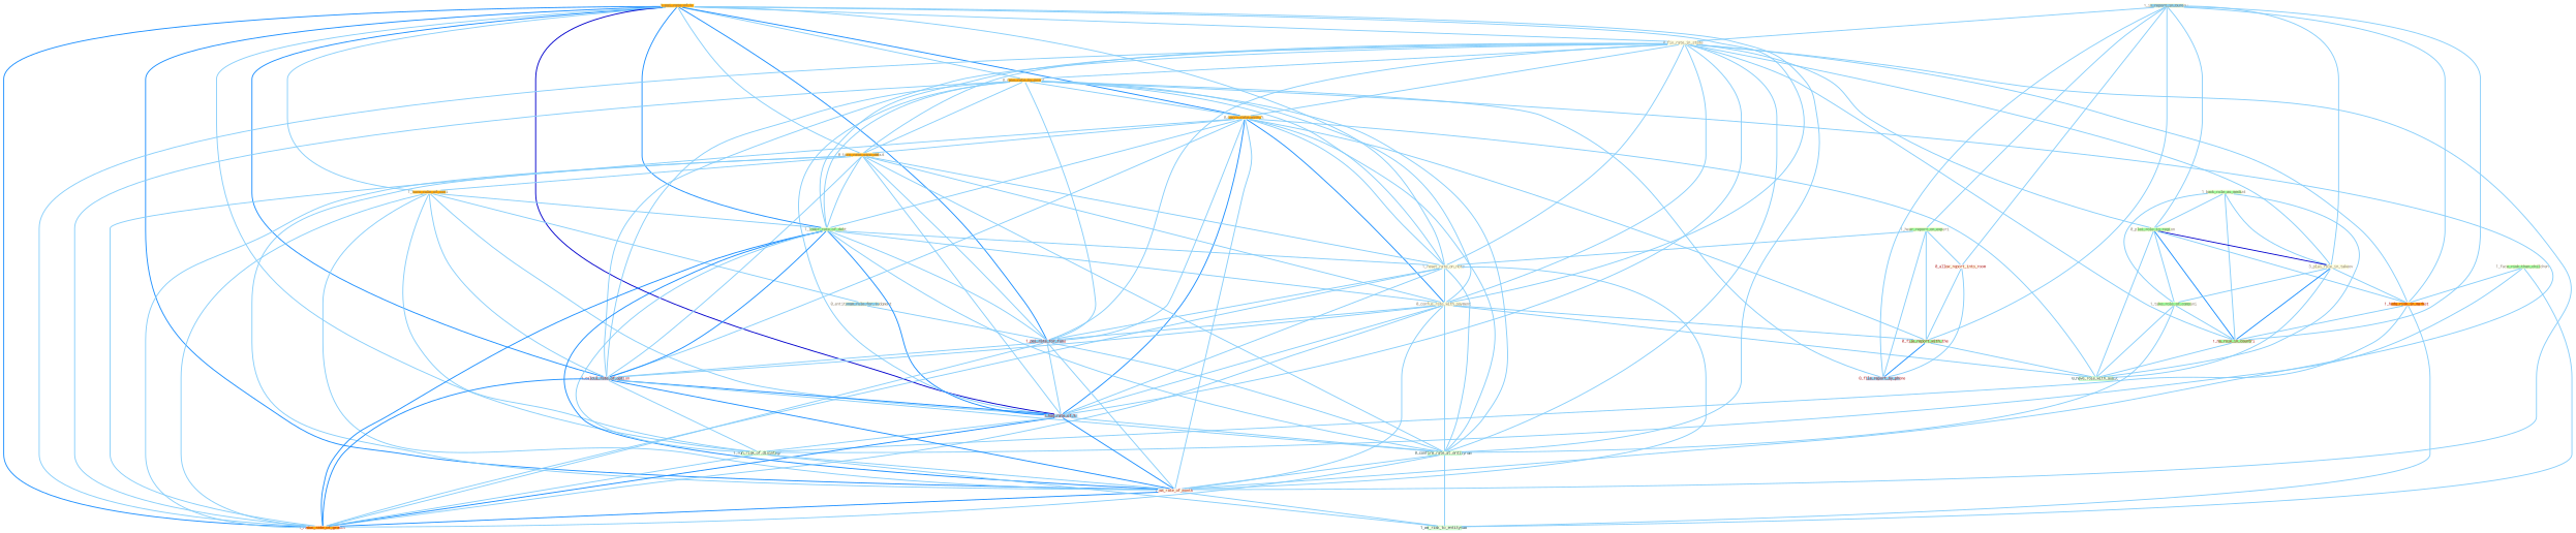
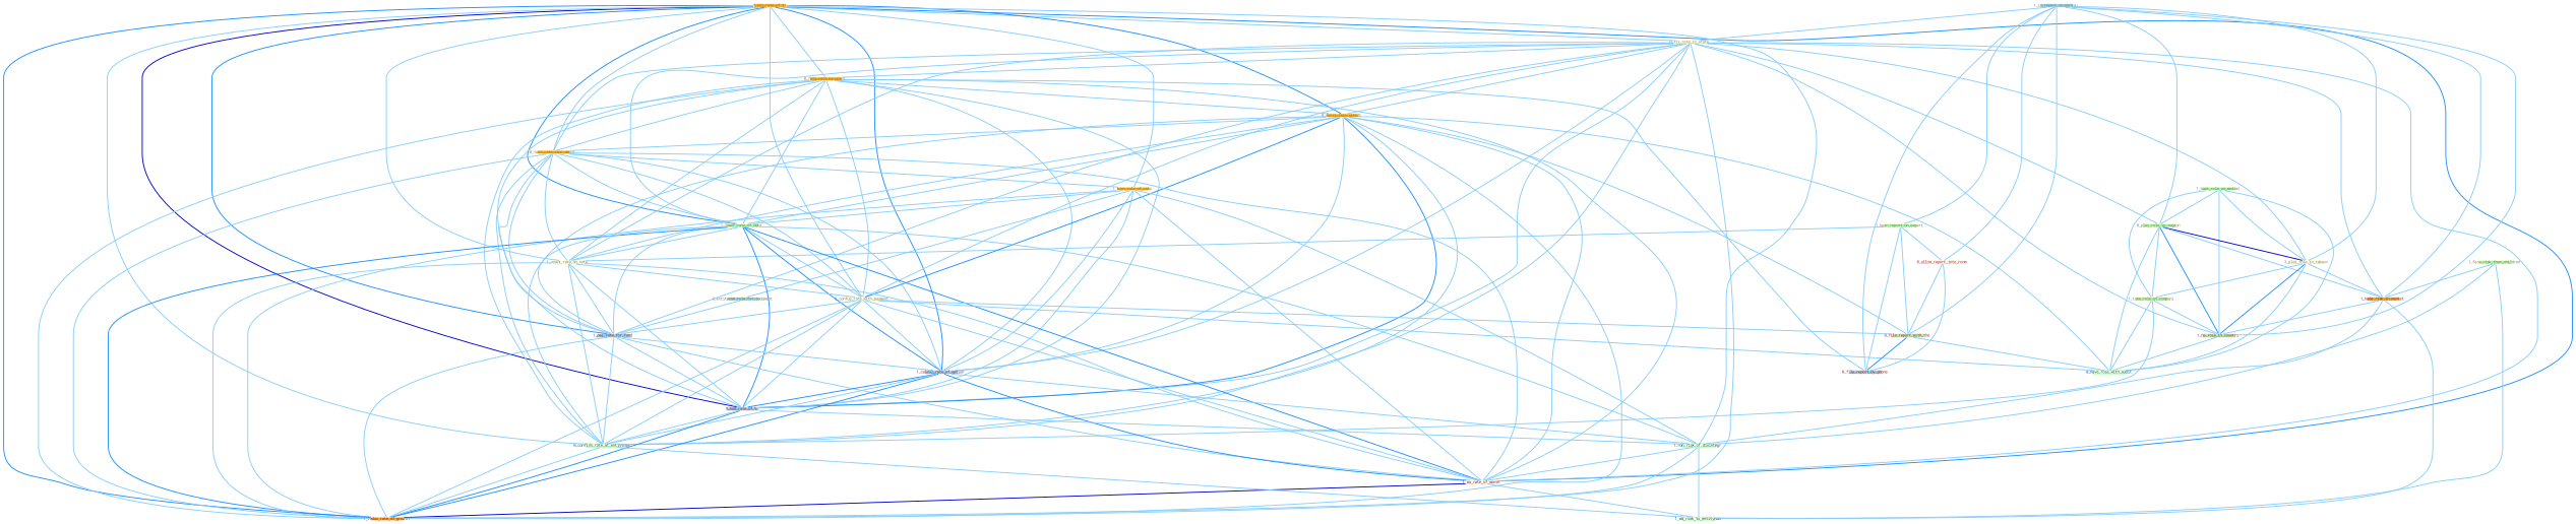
  graph {
    fontname="Roboto Mono"
    node [color="#ffffe0" fillcolor=lightyellow fixedsize=true fontcolor="#8b7d6b" fontname="Roboto Mono" fontsize=4 shape=polygon style=filled]
    edge [color="#87cefa" fontname="Roboto Mono" w=1]
    "1_pai_rate_of_% " [fillcolor=orange height=.06 width=.5]
    "1_is_report_in_bureau " [fillcolor=skyblue height=.06 width=.5]
    "1_hear_report_on_experi " [fillcolor=palegreen height=.06 width=.5]
    "1_back_role_as_mediat " [fillcolor=palegreen height=.06 width=.5]
    "0_fix_rate_in_state " [height=.06 width=.5]
    "0_rais_rate_by_point " [fillcolor=orange height=.06 width=.5]
    "0_carri_rate_with_% " [fillcolor=orange height=.06 width=.5]
    "1_face_risk_than_children " [fillcolor=palegreen height=.06 width=.5]
    "0_turn_rate_sinc_debut " [fillcolor=orange height=.06 width=.5]
    "0_plai_role_in_region " [fillcolor=palegreen height=.06 width=.5]
    n11 [height=.06 label="3_plai_role_in_takeov" width=.5]
    "1_turn_rule_of_citi " [fillcolor=orange height=.06 width=.5]
    "0_entitynam_rule_for_judgment " [fillcolor=skyblue height=.06 width=.5]
    "1_take_role_at_compani " [fillcolor=palegreen height=.06 width=.5]
    "1_lower_rate_of_debt " [fillcolor=palegreen height=.06 width=.5]
    "1_reset_rate_on_note " [height=.06 width=.5]
    "0_confus_rate_with_payment " [height=.06 width=.5]
    "1_pai_rate_for_fund " [color="#fff0f5" fillcolor=skyblue fontcolor="#b22222" height=.06 width=.5]
    "0_allow_report_into_room " [color="#fff0f5" fontcolor="#b22222" height=.06 width=.5]
    "1_hedg_risk_in_market " [color="#fff0f5" fillcolor=orange fontcolor="#b22222" height=.06 width=.5]
    "1_ha_role_in_countri " [color="#fff0f5" fillcolor=palegreen fontcolor="#b22222" height=.06 width=.5]
    "0_file_report_with_the " [color="#fff0f5" fillcolor=palegreen fontcolor="#b22222" height=.06 width=.5]
    "1_calcul_rate_of_option " [color="#fff0f5" fillcolor=skyblue fontcolor="#b22222" height=.06 width=.5]
    "1_had_rate_of_% " [color="#fff0f5" fillcolor=skyblue fontcolor="#b22222" height=.06 width=.5]
    "0_file_report_by_phone " [color="#fff0f5" fillcolor=skyblue fontcolor="#b22222" height=.06 width=.5]
    "1_wa_rate_of_month " [color="#fff0f5" fontcolor="#b22222" height=.06 width=.5]
    "1_reduc_rate_of_growth " [color="#fff0f5" fillcolor=orange fontcolor="#b22222" height=.06 width=.5]
    "0_confirm_rate_at_entitynam " [color="#BDFCC9" fontcolor="#2f4f4f" height=.06 width=.5]
    "1_run_risk_of_disintegr " [color="#BDFCC9" fontcolor="#2f4f4f" height=.06 width=.5]
    "0_have_role_with_audit " [color="#BDFCC9" fontcolor="#2f4f4f" height=.06 width=.5]
    "1_wa_risk_to_entitynam " [color="#BDFCC9" fontcolor="#2f4f4f" height=.06 width=.5]
    subgraph sub_1 {
      "1_pai_rate_of_% "
      "1_is_report_in_bureau "
      "1_hear_report_on_experi "
      "1_back_role_as_mediat "
      "0_fix_rate_in_state "
      "0_rais_rate_by_point "
      "0_carri_rate_with_% "
      "1_face_risk_than_children "
      "0_turn_rate_sinc_debut "
      "0_plai_role_in_region "
      n11
      "1_turn_rule_of_citi "
      "0_entitynam_rule_for_judgment "
      "1_take_role_at_compani "
      "1_lower_rate_of_debt "
      "1_reset_rate_on_note "
      "0_confus_rate_with_payment "
    }
    subgraph sub_2 {
      "1_pai_rate_for_fund "
      "0_allow_report_into_room "
      "1_hedg_risk_in_market "
      "1_ha_role_in_countri "
      "0_file_report_with_the "
      "1_calcul_rate_of_option "
      "1_had_rate_of_% "
      "0_file_report_by_phone "
      "1_wa_rate_of_month "
      "1_reduc_rate_of_growth "
    }
    "1_pai_rate_of_% " -- "0_fix_rate_in_state "
    "1_pai_rate_of_% " -- "0_rais_rate_by_point "
    "1_pai_rate_of_% " -- "0_carri_rate_with_% " [color="#1e90ff" w=2]
    "1_pai_rate_of_% " -- "0_turn_rate_sinc_debut "
    "1_pai_rate_of_% " -- "1_turn_rule_of_citi "
    "1_pai_rate_of_% " -- "1_lower_rate_of_debt " [color="#1e90ff" w=2]
    "1_pai_rate_of_% " -- "1_reset_rate_on_note "
    "1_pai_rate_of_% " -- "0_confus_rate_with_payment "
    "1_pai_rate_of_% " -- "1_pai_rate_for_fund " [color="#1e90ff" w=2]
    "1_pai_rate_of_% " -- "1_calcul_rate_of_option " [color="#1e90ff" w=2]
    "1_pai_rate_of_% " -- "1_had_rate_of_% " [color="#0000cd" w=3]
    "1_pai_rate_of_% " -- "1_wa_rate_of_month " [color="#1e90ff" w=2]
    "1_pai_rate_of_% " -- "1_reduc_rate_of_growth " [color="#1e90ff" w=2]
    "1_pai_rate_of_% " -- "0_confirm_rate_at_entitynam "
    "1_pai_rate_of_% " -- "1_run_risk_of_disintegr "
    "1_is_report_in_bureau " -- "1_hear_report_on_experi "
    "1_is_report_in_bureau " -- "0_fix_rate_in_state "
    "1_is_report_in_bureau " -- "0_plai_role_in_region "
    "1_is_report_in_bureau " -- n11
    "1_is_report_in_bureau " -- "0_allow_report_into_room "
    "1_is_report_in_bureau " -- "1_hedg_risk_in_market "
    "1_is_report_in_bureau " -- "1_ha_role_in_countri "
    "1_is_report_in_bureau " -- "0_file_report_with_the "
    "1_is_report_in_bureau " -- "0_file_report_by_phone "
    "1_hear_report_on_experi " -- "1_reset_rate_on_note "
    "1_hear_report_on_experi " -- "0_allow_report_into_room "
    "1_hear_report_on_experi " -- "0_file_report_with_the "
    "1_hear_report_on_experi " -- "0_file_report_by_phone "
    "1_back_role_as_mediat " -- "0_plai_role_in_region "
    "1_back_role_as_mediat " -- n11
    "1_back_role_as_mediat " -- "1_take_role_at_compani "
    "1_back_role_as_mediat " -- "1_ha_role_in_countri "
    "1_back_role_as_mediat " -- "0_have_role_with_audit "
    "0_fix_rate_in_state " -- "0_rais_rate_by_point "
    "0_fix_rate_in_state " -- "0_carri_rate_with_% "
    "0_fix_rate_in_state " -- "0_turn_rate_sinc_debut "
    "0_fix_rate_in_state " -- "0_plai_role_in_region "
    "0_fix_rate_in_state " -- n11
    "0_fix_rate_in_state " -- "1_lower_rate_of_debt "
    "0_fix_rate_in_state " -- "1_reset_rate_on_note "
    "0_fix_rate_in_state " -- "0_confus_rate_with_payment "
    "0_fix_rate_in_state " -- "1_pai_rate_for_fund "
    "0_fix_rate_in_state " -- "1_hedg_risk_in_market "
    "0_fix_rate_in_state " -- "1_ha_role_in_countri "
    "0_fix_rate_in_state " -- "1_calcul_rate_of_option "
    "0_fix_rate_in_state " -- "1_had_rate_of_% "
    "0_fix_rate_in_state " -- "1_wa_rate_of_month "
    "0_fix_rate_in_state " -- "1_reduc_rate_of_growth "
    "0_fix_rate_in_state " -- "0_confirm_rate_at_entitynam "
    "0_rais_rate_by_point " -- "0_carri_rate_with_% "
    "0_rais_rate_by_point " -- "0_turn_rate_sinc_debut "
    "0_rais_rate_by_point " -- "1_lower_rate_of_debt "
    "0_rais_rate_by_point " -- "1_reset_rate_on_note "
    "0_rais_rate_by_point " -- "0_confus_rate_with_payment "
    "0_rais_rate_by_point " -- "1_pai_rate_for_fund "
    "0_rais_rate_by_point " -- "1_calcul_rate_of_option "
    "0_rais_rate_by_point " -- "1_had_rate_of_% "
    "0_rais_rate_by_point " -- "0_file_report_by_phone "
    "0_rais_rate_by_point " -- "1_wa_rate_of_month "
    "0_rais_rate_by_point " -- "1_reduc_rate_of_growth "
    "0_rais_rate_by_point " -- "0_confirm_rate_at_entitynam "
    "0_carri_rate_with_% " -- "0_turn_rate_sinc_debut "
    "0_carri_rate_with_% " -- "1_lower_rate_of_debt "
    "0_carri_rate_with_% " -- "1_reset_rate_on_note "
    "0_carri_rate_with_% " -- "0_confus_rate_with_payment " [color="#1e90ff" w=2]
    "0_carri_rate_with_% " -- "1_pai_rate_for_fund "
    "0_carri_rate_with_% " -- "0_file_report_with_the "
    "0_carri_rate_with_% " -- "1_calcul_rate_of_option "
    "0_carri_rate_with_% " -- "1_had_rate_of_% " [color="#1e90ff" w=2]
    "0_carri_rate_with_% " -- "1_wa_rate_of_month "
    "0_carri_rate_with_% " -- "1_reduc_rate_of_growth "
    "0_carri_rate_with_% " -- "0_confirm_rate_at_entitynam "
    "0_carri_rate_with_% " -- "0_have_role_with_audit "
    "1_face_risk_than_children " -- "1_hedg_risk_in_market "
    "1_face_risk_than_children " -- "1_run_risk_of_disintegr "
    "1_face_risk_than_children " -- "1_wa_risk_to_entitynam "
    "0_turn_rate_sinc_debut " -- "1_turn_rule_of_citi "
    "0_turn_rate_sinc_debut " -- "1_lower_rate_of_debt "
    "0_turn_rate_sinc_debut " -- "1_reset_rate_on_note "
    "0_turn_rate_sinc_debut " -- "0_confus_rate_with_payment "
    "0_turn_rate_sinc_debut " -- "1_pai_rate_for_fund "
    "0_turn_rate_sinc_debut " -- "1_calcul_rate_of_option "
    "0_turn_rate_sinc_debut " -- "1_had_rate_of_% "
    "0_turn_rate_sinc_debut " -- "1_wa_rate_of_month "
    "0_turn_rate_sinc_debut " -- "1_reduc_rate_of_growth "
    "0_turn_rate_sinc_debut " -- "0_confirm_rate_at_entitynam "
    "0_plai_role_in_region " -- n11 [color="#0000cd" w=3]
    "0_plai_role_in_region " -- "1_take_role_at_compani "
    "0_plai_role_in_region " -- "1_hedg_risk_in_market "
    "0_plai_role_in_region " -- "1_ha_role_in_countri " [color="#1e90ff" w=2]
    "0_plai_role_in_region " -- "0_have_role_with_audit "
    n11 -- "1_take_role_at_compani "
    n11 -- "1_hedg_risk_in_market "
    n11 -- "1_ha_role_in_countri " [color="#1e90ff" w=2]
    n11 -- "0_have_role_with_audit "
    "1_turn_rule_of_citi " -- "0_entitynam_rule_for_judgment "
    "1_turn_rule_of_citi " -- "1_lower_rate_of_debt "
    "1_turn_rule_of_citi " -- "1_calcul_rate_of_option "
    "1_turn_rule_of_citi " -- "1_had_rate_of_% "
    "1_turn_rule_of_citi " -- "1_wa_rate_of_month "
    "1_turn_rule_of_citi " -- "1_reduc_rate_of_growth "
    "1_turn_rule_of_citi " -- "1_run_risk_of_disintegr "
    "0_entitynam_rule_for_judgment " -- "1_pai_rate_for_fund "
    "1_take_role_at_compani " -- "1_ha_role_in_countri "
    "1_take_role_at_compani " -- "0_confirm_rate_at_entitynam "
    "1_take_role_at_compani " -- "0_have_role_with_audit "
    "1_lower_rate_of_debt " -- "1_reset_rate_on_note "
    "1_lower_rate_of_debt " -- "0_confus_rate_with_payment "
    "1_lower_rate_of_debt " -- "1_pai_rate_for_fund "
    "1_lower_rate_of_debt " -- "1_calcul_rate_of_option " [color="#1e90ff" w=2]
    "1_lower_rate_of_debt " -- "1_had_rate_of_% " [color="#1e90ff" w=2]
    "1_lower_rate_of_debt " -- "1_wa_rate_of_month " [color="#1e90ff" w=2]
    "1_lower_rate_of_debt " -- "1_reduc_rate_of_growth " [color="#1e90ff" w=2]
    "1_lower_rate_of_debt " -- "0_confirm_rate_at_entitynam "
    "1_lower_rate_of_debt " -- "1_run_risk_of_disintegr "
    "1_reset_rate_on_note " -- "0_confus_rate_with_payment "
    "1_reset_rate_on_note " -- "1_pai_rate_for_fund "
    "1_reset_rate_on_note " -- "1_had_rate_of_% "
    "1_reset_rate_on_note " -- "1_wa_rate_of_month "
    "1_reset_rate_on_note " -- "1_reduc_rate_of_growth "
    "1_reset_rate_on_note " -- "0_confirm_rate_at_entitynam "
    "0_confus_rate_with_payment " -- "1_pai_rate_for_fund "
    "0_confus_rate_with_payment " -- "0_file_report_with_the "
    "0_confus_rate_with_payment " -- "1_calcul_rate_of_option "
    "0_confus_rate_with_payment " -- "1_had_rate_of_% "
    "0_confus_rate_with_payment " -- "1_wa_rate_of_month "
    "0_confus_rate_with_payment " -- "1_reduc_rate_of_growth "
    "0_confus_rate_with_payment " -- "0_confirm_rate_at_entitynam "
    "0_confus_rate_with_payment " -- "0_have_role_with_audit "
    "1_pai_rate_for_fund " -- "1_calcul_rate_of_option "
    "1_pai_rate_for_fund " -- "1_had_rate_of_% "
    "1_pai_rate_for_fund " -- "1_wa_rate_of_month "
    "1_pai_rate_for_fund " -- "1_reduc_rate_of_growth "
    "1_pai_rate_for_fund " -- "0_confirm_rate_at_entitynam "
    "0_allow_report_into_room " -- "0_file_report_with_the "
    "0_allow_report_into_room " -- "0_file_report_by_phone "
    "1_hedg_risk_in_market " -- "1_ha_role_in_countri "
    "1_hedg_risk_in_market " -- "1_run_risk_of_disintegr "
    "1_hedg_risk_in_market " -- "1_wa_risk_to_entitynam "
    "1_ha_role_in_countri " -- "0_have_role_with_audit "
    "0_file_report_with_the " -- "0_file_report_by_phone " [color="#1e90ff" w=2]
    "0_file_report_with_the " -- "0_have_role_with_audit "
    "1_calcul_rate_of_option " -- "1_had_rate_of_% " [color="#1e90ff" w=2]
    "1_calcul_rate_of_option " -- "1_wa_rate_of_month " [color="#1e90ff" w=2]
    "1_calcul_rate_of_option " -- "1_reduc_rate_of_growth " [color="#1e90ff" w=2]
    "1_calcul_rate_of_option " -- "0_confirm_rate_at_entitynam "
    "1_calcul_rate_of_option " -- "1_run_risk_of_disintegr "
-   "1_had_rate_of_% " -- "1_wa_rate_of_month " [color="#1e90ff" w=2]
    "1_had_rate_of_% " -- "1_reduc_rate_of_growth " [color="#1e90ff" w=2]
    "1_had_rate_of_% " -- "0_confirm_rate_at_entitynam "
    "1_had_rate_of_% " -- "1_run_risk_of_disintegr "
-   "1_wa_rate_of_month " -- "1_reduc_rate_of_growth " [color="#1e90ff" w=2]
+   "1_wa_rate_of_month " -- "1_reduc_rate_of_growth " [color="#0000cd" w=2]
    "1_wa_rate_of_month " -- "1_wa_risk_to_entitynam "
-   "0_confirm_rate_at_entitynam " -- "1_wa_rate_of_month "
    "0_confirm_rate_at_entitynam " -- "1_reduc_rate_of_growth "
    "0_confirm_rate_at_entitynam " -- "1_wa_risk_to_entitynam "
    "1_run_risk_of_disintegr " -- "1_wa_rate_of_month "
    "1_run_risk_of_disintegr " -- "1_reduc_rate_of_growth "
    "1_run_risk_of_disintegr " -- "1_wa_risk_to_entitynam "
  }
